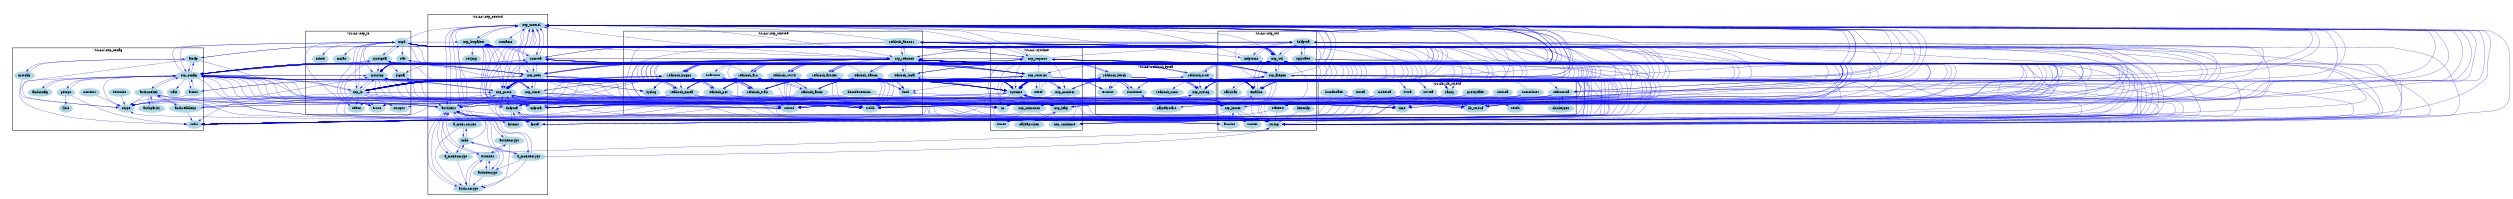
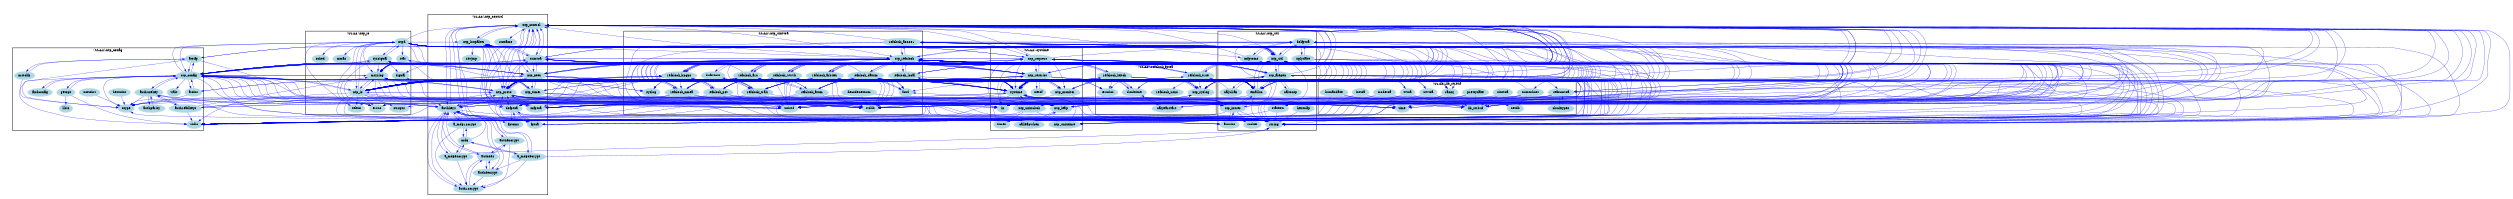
  digraph {
    node [color=lightblue fontcolor=black shape=ellipse style=filled]
    edge [color=blue font=6]
    n1 [label=atolfp]
    n2 [label=mstolfp]
    n3 [label=ctype]
    n4 [label=hextoint]
    n5 [label=authusekey]
    n6 [label=authreadkeys]
    n7 [label=authparity]
    n8 [label=octtoint]
    n9 [label=atoint]
    n10 [label=stdio]
    n11 [label=findconfig]
    n12 [label=ntp_config]
    n13 [label=wait]
    n14 [label=libio]
    n15 [label=getopt]
    n16 [label=select]
    n17 [label=ntpd]
    n18 [label=sched]
    n19 [label=mman]
    n20 [label=errno]
    n21 [label=stat]
    n22 [label=syssignal]
    n23 [label=signal]
    n24 [label=stropts]
    n25 [label=msyslog]
    n26 [label=ntp_io]
    n27 [label=dolfptoa]
    n28 [label=mfptoms]
    n29 [label=uglydate]
    n30 [label=socket]
    n31 [label=ntp_intres]
    n32 [label=atouint]
    n33 [label=hextolfp]
    n34 [label=statestr]
    n35 [label=string]
+   n36 [label=caltontp]
    n37 [label=ntp_util]
    n38 [label=emalloc]
    n39 [label=ntp_filegen]
    n40 [label=caljulian]
    n41 [label=ntp_control]
    n42 [label=mfptoa]
    n43 [label=ntp_loopfilter]
    n44 [label=ntp_proto]
    n45 [label=setjmp]
    n46 [label=utsname]
    n47 [label=fptoa]
    n48 [label=fptoms]
    n49 [label=dofptoa]
    n50 [label=ntp_timer]
    n51 [label=numtoa]
    n52 [label=ntp_peer]
    n53 [label=md5]
    n54 [label=a_md512crypt]
    n55 [label=a_md5decrypt]
    n56 [label=authdecrypt]
    n57 [label=authdes]
    n58 [label=a_md5encrypt]
    n59 [label=auth12crypt]
    n60 [label=authencrypt]
    n61 [label=authkeys]
    n62 [label=refclock_as2201]
    n63 [label=refclock_pst]
    n64 [label=ntp_refclock]
    n65 [label=refclock_local]
    n66 [label=refclock_nmea]
    n67 [label=refclock_atom]
    n68 [label=refclock_wwvb]
    n69 [label=refclock_hpgps]
    n70 [label=refclock_arbiter]
    n71 [label=unistd]
    n72 [label=fcntl]
    n73 [label=syslog]
    n74 [label=refclock_arc]
    n75 [label=stdlib]
    n76 [label=decodenetnum]
    n77 [label=refclock_datum]
    n78 [label=refclock_trak]
    n79 [label=buftvtots]
    n80 [label=humandate]
    n81 [label=ranny]
    n82 [label=time]
    n83 [label=refnumtoa]
    n84 [label=clocktypes]
    n85 [label=netdb]
    n86 [label=numtohost]
    n87 [label=inttoa]
    n88 [label=modetoa]
    n89 [label=tvtoa]
    n90 [label=lib_strbuf]
    n91 [label=utvtoa]
    n92 [label=prettydate]
    n93 [label=uinttoa]
    n94 [label=in]
    n95 [label=ntp_request]
    n96 [label=ntp_unixclock]
    n97 [label=timex]
    n98 [label=calleapwhen]
    n99 [label=ntp_leap]
    n100 [label=ntp_unixtime]
    n101 [label=systime]
    n102 [label=ntp_monitor]
    n103 [label=netof]
    n104 [label=ntp_restrict]
    n105 [label=termios]
    n106 [label=refclock_leitch]
    n107 [label=calyearstart]
    n108 [label=clocktime]
    n109 [label=ntp_syslog]
    n110 [label=refclock_usno]
    n111 [label=refclock_true]
    subgraph cluster_1 {
      color=black
      label="(SS-L2):ntp_config"
      style=bold
      n1
      n2
      n3
      n4
      n5
      n6
      n7
      n8
      n9
      n10
      n11
      n12
      n13
      n14
      n15
    }
    subgraph cluster_2 {
      color=black
      label="(SS-L2):ntp_io"
      style=bold
      n16
      n17
      n18
      n19
      n20
      n21
      n22
      n23
      n24
      n25
      n26
    }
    subgraph cluster_3 {
      color=black
      label="(SS-L2):ntp_util"
      style=bold
      n27
      n28
      n29
      n30
      n31
      n32
      n33
      n34
      n35
+     n36
      n37
      n38
      n39
      n40
    }
    subgraph cluster_4 {
      color=black
      label="(SS-L2):ntp_control"
      style=bold
      n41
      n42
      n43
      n44
      n45
      n46
      n47
      n48
      n49
      n50
      n51
      n52
      n53
      n54
      n55
      n56
      n57
      n58
      n59
      n60
      n61
    }
    subgraph cluster_5 {
      color=black
      label="(SS-L2):ntp_uinttoa"
      style=bold
      n62
      n63
      n64
      n65
      n66
      n67
      n68
      n69
      n70
      n71
      n72
      n73
      n74
      n75
      n76
      n77
      n78
      n79
    }
    subgraph cluster_6 {
      color=black
      label="(SS-L2):lib_strbuf"
      style=bold
      n80
      n81
      n82
      n83
      n84
      n85
      n86
      n87
      n88
      n89
      n90
      n91
      n92
      n93
    }
    subgraph cluster_7 {
      color=black
      label="(SS-L2):systime"
      style=bold
      n94
      n95
      n96
      n97
      n98
      n99
      n100
      n101
      n102
      n103
      n104
    }
    subgraph cluster_8 {
      color=black
      label="(SS-L2):refclock_fptoa"
      style=bold
      n105
      n106
      n107
      n108
      n109
      n110
      n111
    }
    n1 -> n2
    n1 -> n3
    n1 -> n12
    n1 -> n35
    n1 -> n37
    n2 -> n1
    n2 -> n3
    n4 -> n3
    n5 -> n3
    n5 -> n6
    n5 -> n7
    n5 -> n12
    n5 -> n35
    n5 -> n61
    n6 -> n5
    n6 -> n10
    n6 -> n25
    n6 -> n37
    n6 -> n61
    n6 -> n75
    n7 -> n5
    n8 -> n3
    n9 -> n3
    n9 -> n12
    n9 -> n41
    n11 -> n12
    n12 -> n1
    n12 -> n3
    n12 -> n5
    n12 -> n9
    n12 -> n10
    n12 -> n11
    n12 -> n13
    n12 -> n15
    n12 -> n17
    n12 -> n22
    n12 -> n25
    n12 -> n26
    n12 -> n31
    n12 -> n32
    n12 -> n35
    n12 -> n37
    n12 -> n39
    n12 -> n41
    n12 -> n44
    n12 -> n51
    n12 -> n52
    n12 -> n61
    n12 -> n64
    n12 -> n71
    n12 -> n73
    n12 -> n75
    n12 -> n82
    n12 -> n94
    n12 -> n101
    n12 -> n104
    n12 -> n109
    n15 -> n10
    n15 -> n12
    n15 -> n14
    n17 -> n10
    n17 -> n12
    n17 -> n16
    n17 -> n18
    n17 -> n19
    n17 -> n20
    n17 -> n21
    n17 -> n22
    n17 -> n25
    n17 -> n26
    n17 -> n35
    n17 -> n37
    n17 -> n41
    n17 -> n43
    n17 -> n44
    n17 -> n50
    n17 -> n52
    n17 -> n61
    n17 -> n64
    n17 -> n71
    n17 -> n73
    n17 -> n75
    n17 -> n81
    n17 -> n90
    n17 -> n95
    n17 -> n96
    n17 -> n99
    n17 -> n101
    n17 -> n102
    n17 -> n104
    n17 -> n109
    n21 -> n39
    n22 -> n10
    n22 -> n12
    n22 -> n17
    n22 -> n20
    n22 -> n23
    n22 -> n25
    n22 -> n31
    n22 -> n50
    n22 -> n75
    n25 -> n10
    n25 -> n12
    n25 -> n20
    n25 -> n26
    n25 -> n35
    n25 -> n71
    n25 -> n73
    n25 -> n109
    n26 -> n10
    n26 -> n12
    n26 -> n16
    n26 -> n17
    n26 -> n20
    n26 -> n24
    n26 -> n25
    n26 -> n28
    n26 -> n30
    n26 -> n35
    n26 -> n38
    n26 -> n41
    n26 -> n44
    n26 -> n51
    n26 -> n52
    n26 -> n62
    n26 -> n63
    n26 -> n66
    n26 -> n67
    n26 -> n68
    n26 -> n69
    n26 -> n70
    n26 -> n71
    n26 -> n72
    n26 -> n74
    n26 -> n75
    n26 -> n77
    n26 -> n78
    n26 -> n94
    n26 -> n95
    n26 -> n101
    n26 -> n104
    n26 -> n106
    n26 -> n111
    n27 -> n28
    n27 -> n29
    n27 -> n35
    n27 -> n37
    n27 -> n42
    n27 -> n62
    n27 -> n64
    n27 -> n69
    n27 -> n90
    n27 -> n101
    n28 -> n26
    n28 -> n27
    n28 -> n41
    n29 -> n10
    n29 -> n27
    n29 -> n82
    n29 -> n90
    n31 -> n10
    n31 -> n16
    n31 -> n22
    n31 -> n23
-   n31 -> n25
+   n40 -> n25
    n31 -> n30
    n31 -> n32
    n31 -> n35
    n31 -> n38
    n31 -> n61
    n31 -> n71
    n31 -> n72
    n31 -> n75
    n31 -> n85
    n31 -> n94
    n31 -> n101
    n32 -> n3
    n32 -> n12
    n32 -> n31
    n33 -> n3
    n33 -> n35
    n34 -> n10
    n34 -> n35
    n34 -> n41
    n34 -> n64
    n34 -> n90
+   n36 -> n39
    n37 -> n1
    n37 -> n6
    n37 -> n10
    n37 -> n12
    n37 -> n20
    n37 -> n25
    n37 -> n26
    n37 -> n27
    n37 -> n35
    n37 -> n38
    n37 -> n39
    n37 -> n41
    n37 -> n42
    n37 -> n43
    n37 -> n44
    n37 -> n47
    n37 -> n49
    n37 -> n51
    n37 -> n62
    n37 -> n63
    n37 -> n66
    n37 -> n68
    n37 -> n69
    n37 -> n70
    n37 -> n71
    n37 -> n74
    n37 -> n75
    n37 -> n78
    n37 -> n82
    n37 -> n101
    n37 -> n109
    n37 -> n111
    n38 -> n25
    n38 -> n31
    n38 -> n35
    n38 -> n37
    n38 -> n39
    n38 -> n41
    n38 -> n44
    n38 -> n75
    n39 -> n10
    n39 -> n12
    n39 -> n20
    n39 -> n21
    n39 -> n25
    n39 -> n35
+   n39 -> n36
    n39 -> n37
    n39 -> n38
    n39 -> n40
    n39 -> n41
    n39 -> n71
    n39 -> n75
    n39 -> n101
    n39 -> n107
    n40 -> n39
    n41 -> n3
    n41 -> n9
    n41 -> n10
    n41 -> n12
    n41 -> n25
    n41 -> n26
    n41 -> n28
    n41 -> n34
    n41 -> n35
    n41 -> n38
    n41 -> n43
    n41 -> n44
    n41 -> n46
    n41 -> n48
    n41 -> n49
    n41 -> n51
    n41 -> n52
    n41 -> n61
    n41 -> n64
    n41 -> n75
    n41 -> n83
    n41 -> n94
    n41 -> n95
    n41 -> n99
    n41 -> n101
    n41 -> n104
    n41 -> n109
    n42 -> n27
    n42 -> n37
    n42 -> n43
    n42 -> n44
    n42 -> n62
    n42 -> n64
    n42 -> n69
    n42 -> n101
    n43 -> n10
    n43 -> n23
    n43 -> n25
    n43 -> n26
    n43 -> n35
    n43 -> n37
    n43 -> n41
    n43 -> n42
    n43 -> n44
    n43 -> n45
    n43 -> n47
    n43 -> n49
    n43 -> n51
    n43 -> n65
    n43 -> n67
    n43 -> n97
    n43 -> n100
    n43 -> n101
    n43 -> n109
    n44 -> n10
    n44 -> n12
    n44 -> n25
    n44 -> n26
    n44 -> n35
    n44 -> n37
    n44 -> n38
    n44 -> n41
    n44 -> n42
    n44 -> n43
    n44 -> n47
    n44 -> n49
    n44 -> n51
    n44 -> n52
    n44 -> n61
    n44 -> n64
    n44 -> n75
    n44 -> n81
    n44 -> n82
    n44 -> n83
    n44 -> n94
    n44 -> n95
    n44 -> n99
    n44 -> n101
    n44 -> n102
    n44 -> n104
    n44 -> n109
    n47 -> n37
    n47 -> n41
    n47 -> n44
    n47 -> n49
    n47 -> n64
    n48 -> n41
    n48 -> n49
    n49 -> n35
    n49 -> n37
    n49 -> n41
    n49 -> n44
    n49 -> n47
    n49 -> n48
    n49 -> n64
    n49 -> n69
    n49 -> n90
    n50 -> n22
    n50 -> n25
    n50 -> n37
    n50 -> n41
    n50 -> n43
    n50 -> n52
    n50 -> n75
    n50 -> n82
    n50 -> n99
    n51 -> n10
    n51 -> n12
    n51 -> n26
    n51 -> n37
    n51 -> n41
    n51 -> n43
    n51 -> n44
    n51 -> n52
    n51 -> n64
+   n51 -> n86
    n51 -> n90
    n51 -> n94
    n51 -> n104
    n52 -> n10
    n52 -> n12
    n52 -> n25
    n52 -> n26
    n52 -> n32
    n52 -> n35
    n52 -> n41
    n52 -> n44
    n52 -> n50
    n52 -> n51
    n52 -> n64
    n52 -> n81
    n52 -> n94
    n52 -> n95
    n52 -> n101
    n53 -> n54
    n53 -> n55
    n53 -> n58
    n53 -> n61
    n54 -> n35
    n54 -> n53
    n54 -> n59
    n54 -> n61
    n55 -> n35
    n55 -> n53
    n55 -> n56
    n55 -> n59
    n55 -> n61
    n56 -> n57
    n56 -> n59
    n56 -> n61
    n57 -> n56
    n57 -> n59
    n57 -> n60
    n57 -> n61
    n58 -> n35
    n58 -> n53
    n58 -> n59
    n58 -> n61
    n59 -> n57
    n59 -> n61
    n60 -> n57
    n60 -> n59
    n60 -> n61
    n61 -> n5
    n61 -> n12
    n61 -> n31
    n61 -> n35
    n61 -> n41
    n61 -> n44
    n61 -> n54
    n61 -> n55
    n61 -> n56
    n61 -> n57
    n61 -> n58
    n61 -> n59
    n61 -> n60
    n61 -> n75
    n61 -> n95
    n62 -> n10
    n62 -> n26
    n62 -> n27
    n62 -> n35
    n62 -> n37
    n62 -> n38
    n62 -> n41
    n62 -> n42
    n62 -> n64
    n62 -> n71
    n62 -> n75
    n62 -> n101
    n63 -> n10
    n63 -> n26
    n63 -> n35
    n63 -> n37
    n63 -> n38
    n63 -> n41
    n63 -> n64
    n63 -> n71
    n63 -> n75
    n63 -> n101
    n64 -> n10
    n64 -> n12
    n64 -> n24
    n64 -> n25
    n64 -> n26
    n64 -> n27
    n64 -> n34
    n64 -> n35
    n64 -> n38
    n64 -> n41
    n64 -> n42
    n64 -> n44
    n64 -> n47
    n64 -> n49
    n64 -> n51
    n64 -> n52
    n64 -> n62
    n64 -> n63
    n64 -> n65
    n64 -> n66
    n64 -> n67
    n64 -> n68
    n64 -> n69
    n64 -> n70
    n64 -> n71
    n64 -> n72
    n64 -> n74
    n64 -> n75
    n64 -> n77
    n64 -> n78
    n64 -> n79
    n64 -> n83
    n64 -> n94
    n64 -> n95
    n64 -> n100
    n64 -> n101
    n64 -> n104
    n64 -> n105
    n64 -> n106
    n64 -> n108
    n64 -> n109
    n64 -> n111
    n65 -> n35
    n65 -> n41
    n65 -> n43
    n65 -> n64
    n65 -> n101
    n66 -> n3
    n66 -> n10
    n66 -> n26
    n66 -> n35
    n66 -> n37
    n66 -> n38
    n66 -> n41
    n66 -> n64
    n66 -> n71
    n66 -> n75
    n66 -> n101
    n67 -> n10
    n67 -> n26
    n67 -> n35
    n67 -> n38
    n67 -> n41
    n67 -> n43
    n67 -> n64
    n67 -> n71
    n67 -> n75
    n67 -> n82
    n67 -> n101
    n68 -> n10
    n68 -> n26
    n68 -> n35
    n68 -> n37
    n68 -> n38
    n68 -> n41
    n68 -> n64
    n68 -> n71
    n68 -> n75
    n68 -> n101
    n69 -> n10
    n69 -> n26
    n69 -> n27
    n69 -> n35
    n69 -> n37
    n69 -> n38
    n69 -> n41
    n69 -> n42
    n69 -> n49
    n69 -> n64
    n69 -> n66
    n69 -> n71
    n69 -> n75
    n69 -> n101
    n70 -> n10
    n70 -> n26
    n70 -> n35
    n70 -> n37
    n70 -> n38
    n70 -> n41
    n70 -> n64
    n70 -> n71
    n70 -> n75
    n70 -> n101
    n74 -> n3
    n74 -> n10
    n74 -> n26
    n74 -> n35
    n74 -> n37
    n74 -> n38
    n74 -> n41
    n74 -> n52
    n74 -> n64
    n74 -> n71
    n74 -> n72
    n74 -> n73
    n74 -> n75
    n74 -> n101
    n74 -> n105
    n76 -> n3
    n76 -> n75
    n76 -> n94
    n77 -> n10
    n77 -> n25
    n77 -> n26
    n77 -> n35
    n77 -> n41
    n77 -> n64
    n77 -> n71
    n77 -> n72
    n77 -> n75
    n77 -> n100
    n77 -> n105
    n77 -> n108
    n78 -> n10
    n78 -> n26
    n78 -> n35
    n78 -> n37
    n78 -> n38
    n78 -> n41
    n78 -> n64
    n78 -> n71
    n78 -> n75
    n78 -> n79
    n78 -> n101
    n79 -> n64
    n79 -> n78
    n79 -> n100
    n80 -> n10
    n80 -> n82
    n80 -> n90
    n81 -> n44
    n81 -> n82
    n83 -> n10
    n83 -> n41
    n83 -> n64
    n83 -> n84
    n83 -> n90
    n83 -> n94
    n84 -> n83
    n86 -> n35
    n86 -> n51
    n86 -> n85
    n86 -> n90
    n86 -> n94
    n87 -> n10
    n87 -> n90
    n88 -> n10
    n88 -> n90
    n89 -> n10
    n89 -> n90
    n89 -> n101
    n91 -> n10
    n91 -> n90
    n91 -> n101
    n92 -> n10
    n92 -> n82
    n92 -> n90
    n93 -> n10
    n93 -> n90
    n95 -> n10
    n95 -> n25
    n95 -> n26
    n95 -> n35
    n95 -> n37
    n95 -> n41
    n95 -> n43
    n95 -> n44
    n95 -> n52
    n95 -> n61
    n95 -> n64
    n95 -> n94
    n95 -> n97
    n95 -> n101
    n95 -> n102
+   n95 -> n104
    n96 -> n10
    n96 -> n25
    n96 -> n71
    n96 -> n75
    n96 -> n97
    n96 -> n100
    n96 -> n101
    n96 -> n109
    n98 -> n99
    n99 -> n25
    n99 -> n41
    n99 -> n44
    n99 -> n98
    n99 -> n101
    n99 -> n109
    n101 -> n10
    n101 -> n12
    n101 -> n17
    n101 -> n25
    n101 -> n26
    n101 -> n27
    n101 -> n31
    n101 -> n35
    n101 -> n37
    n101 -> n39
    n101 -> n41
    n101 -> n42
    n101 -> n43
    n101 -> n44
    n101 -> n62
    n101 -> n64
    n101 -> n65
    n101 -> n75
    n101 -> n78
    n101 -> n82
    n101 -> n89
    n101 -> n91
    n101 -> n96
    n101 -> n99
    n101 -> n100
    n101 -> n109
    n102 -> n35
    n102 -> n38
    n102 -> n41
    n102 -> n44
    n102 -> n94
    n103 -> n104
    n104 -> n10
    n104 -> n12
    n104 -> n26
    n104 -> n35
    n104 -> n38
-   n103 -> n41
+   n104 -> n41
    n104 -> n44
    n104 -> n51
    n104 -> n64
    n104 -> n94
    n104 -> n95
    n104 -> n101
    n104 -> n102
    n104 -> n103
    n106 -> n10
    n106 -> n25
    n106 -> n26
    n106 -> n35
    n106 -> n64
    n106 -> n71
    n106 -> n72
    n106 -> n100
    n106 -> n101
    n106 -> n105
    n106 -> n108
    n107 -> n39
    n107 -> n108
    n108 -> n64
    n108 -> n77
    n108 -> n106
    n108 -> n107
    n109 -> n12
    n111 -> n10
    n111 -> n25
    n111 -> n26
    n111 -> n35
    n111 -> n37
    n111 -> n38
    n111 -> n41
    n111 -> n64
    n111 -> n71
    n111 -> n75
    n111 -> n109
    n111 -> n110
  }
